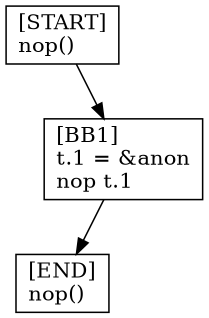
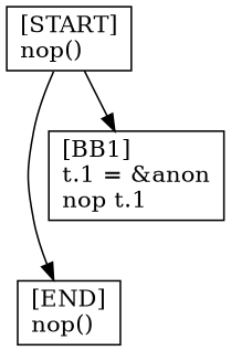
  digraph {
    node [shape=box]
    n1 [label="[END]\lnop()\l"]
    n2 [label="[START]\lnop()\l"]
    n3 [label="[BB1]\lt.1 = &anon\lnop t.1\l"]
    n2 -> n3
-   n3 -> n1
+   n2 -> n1
  }
